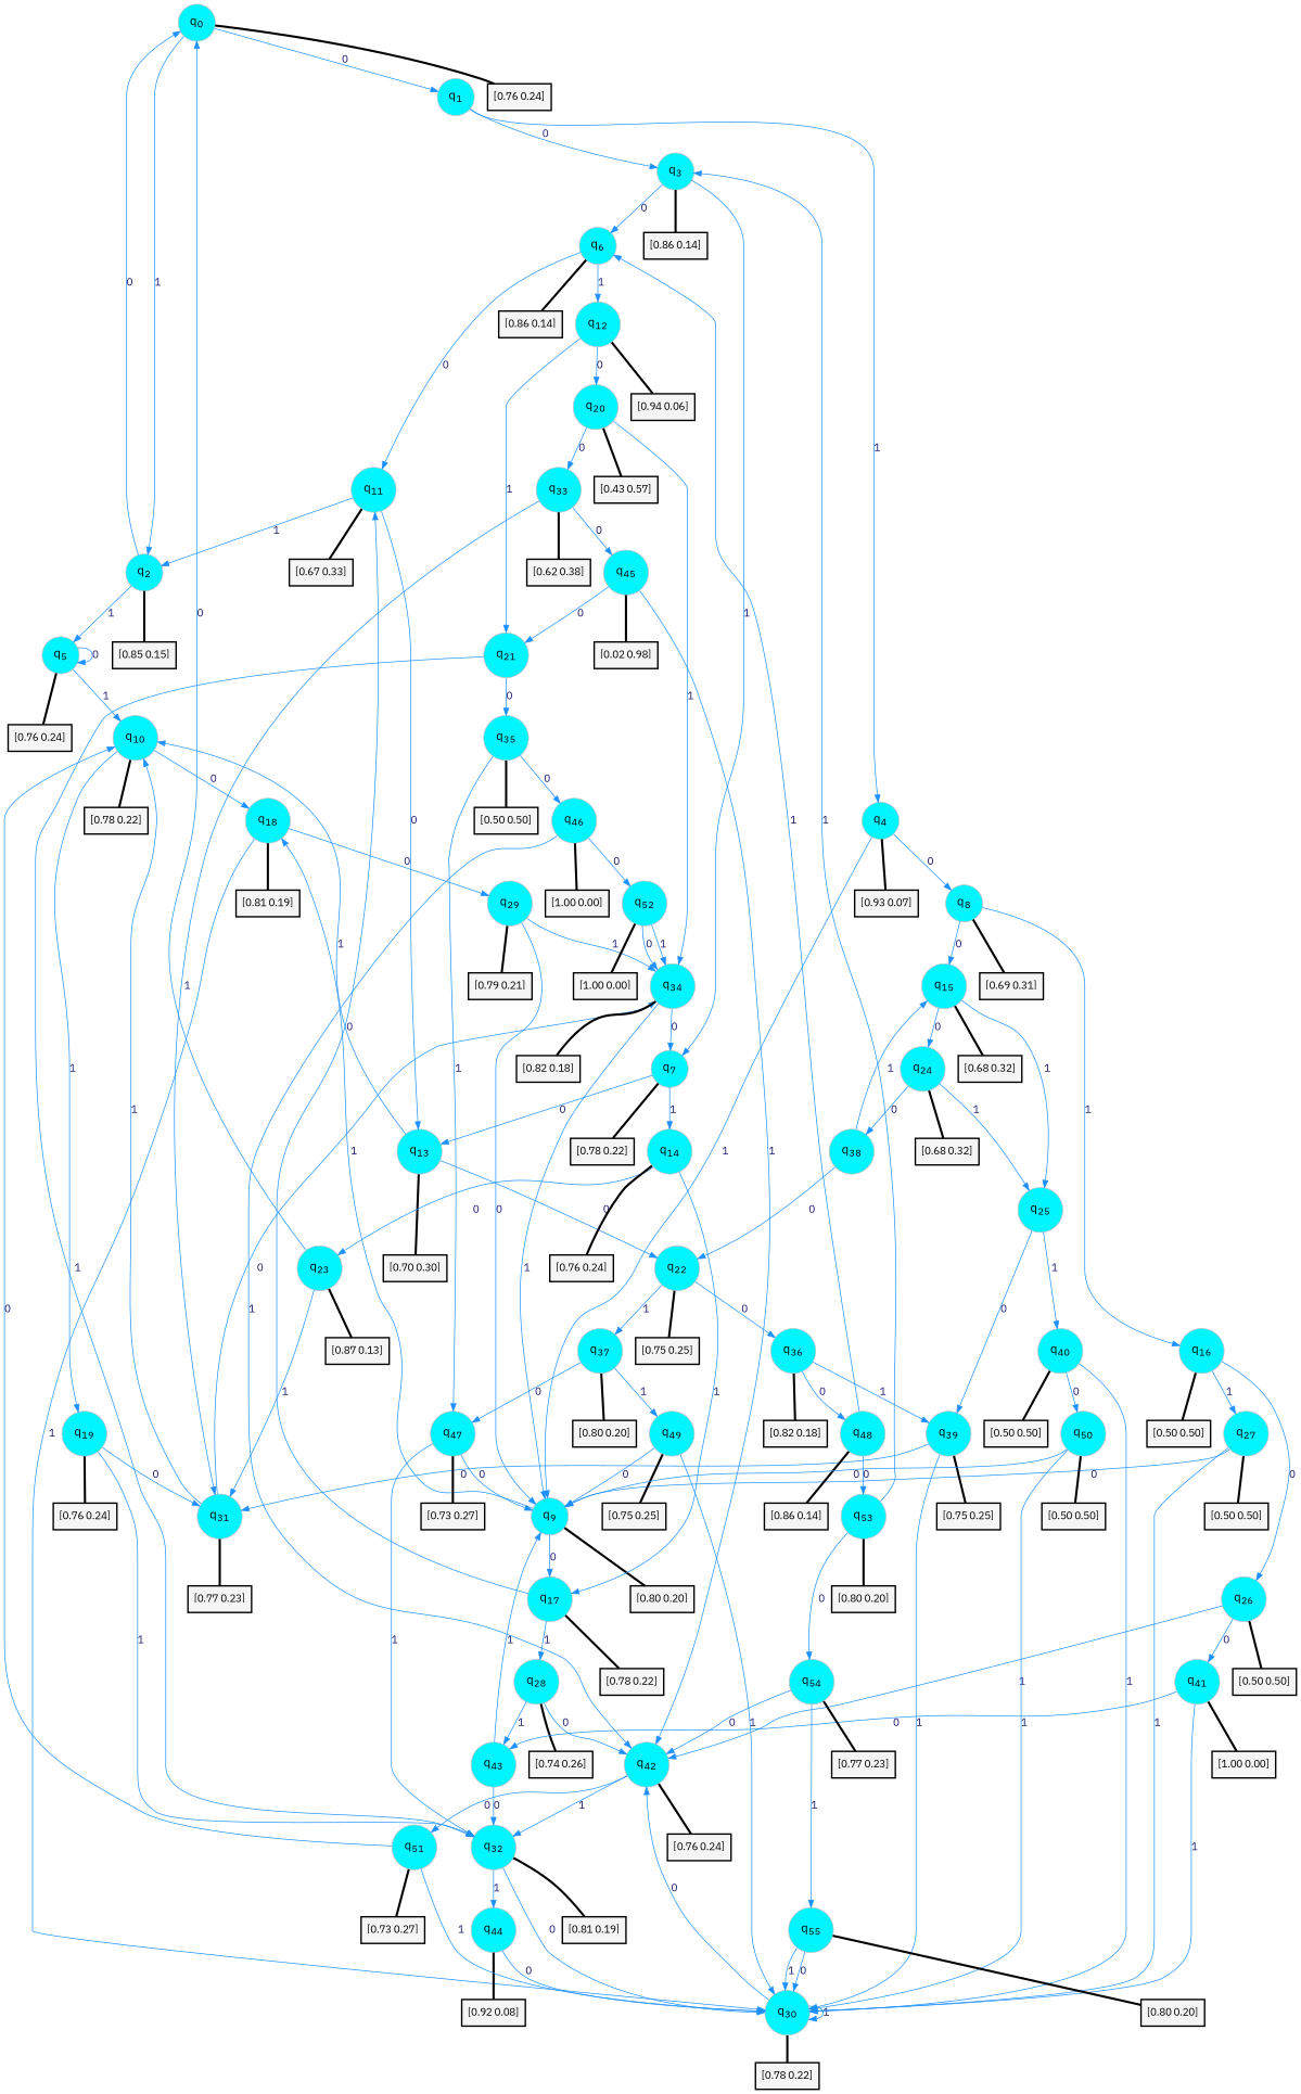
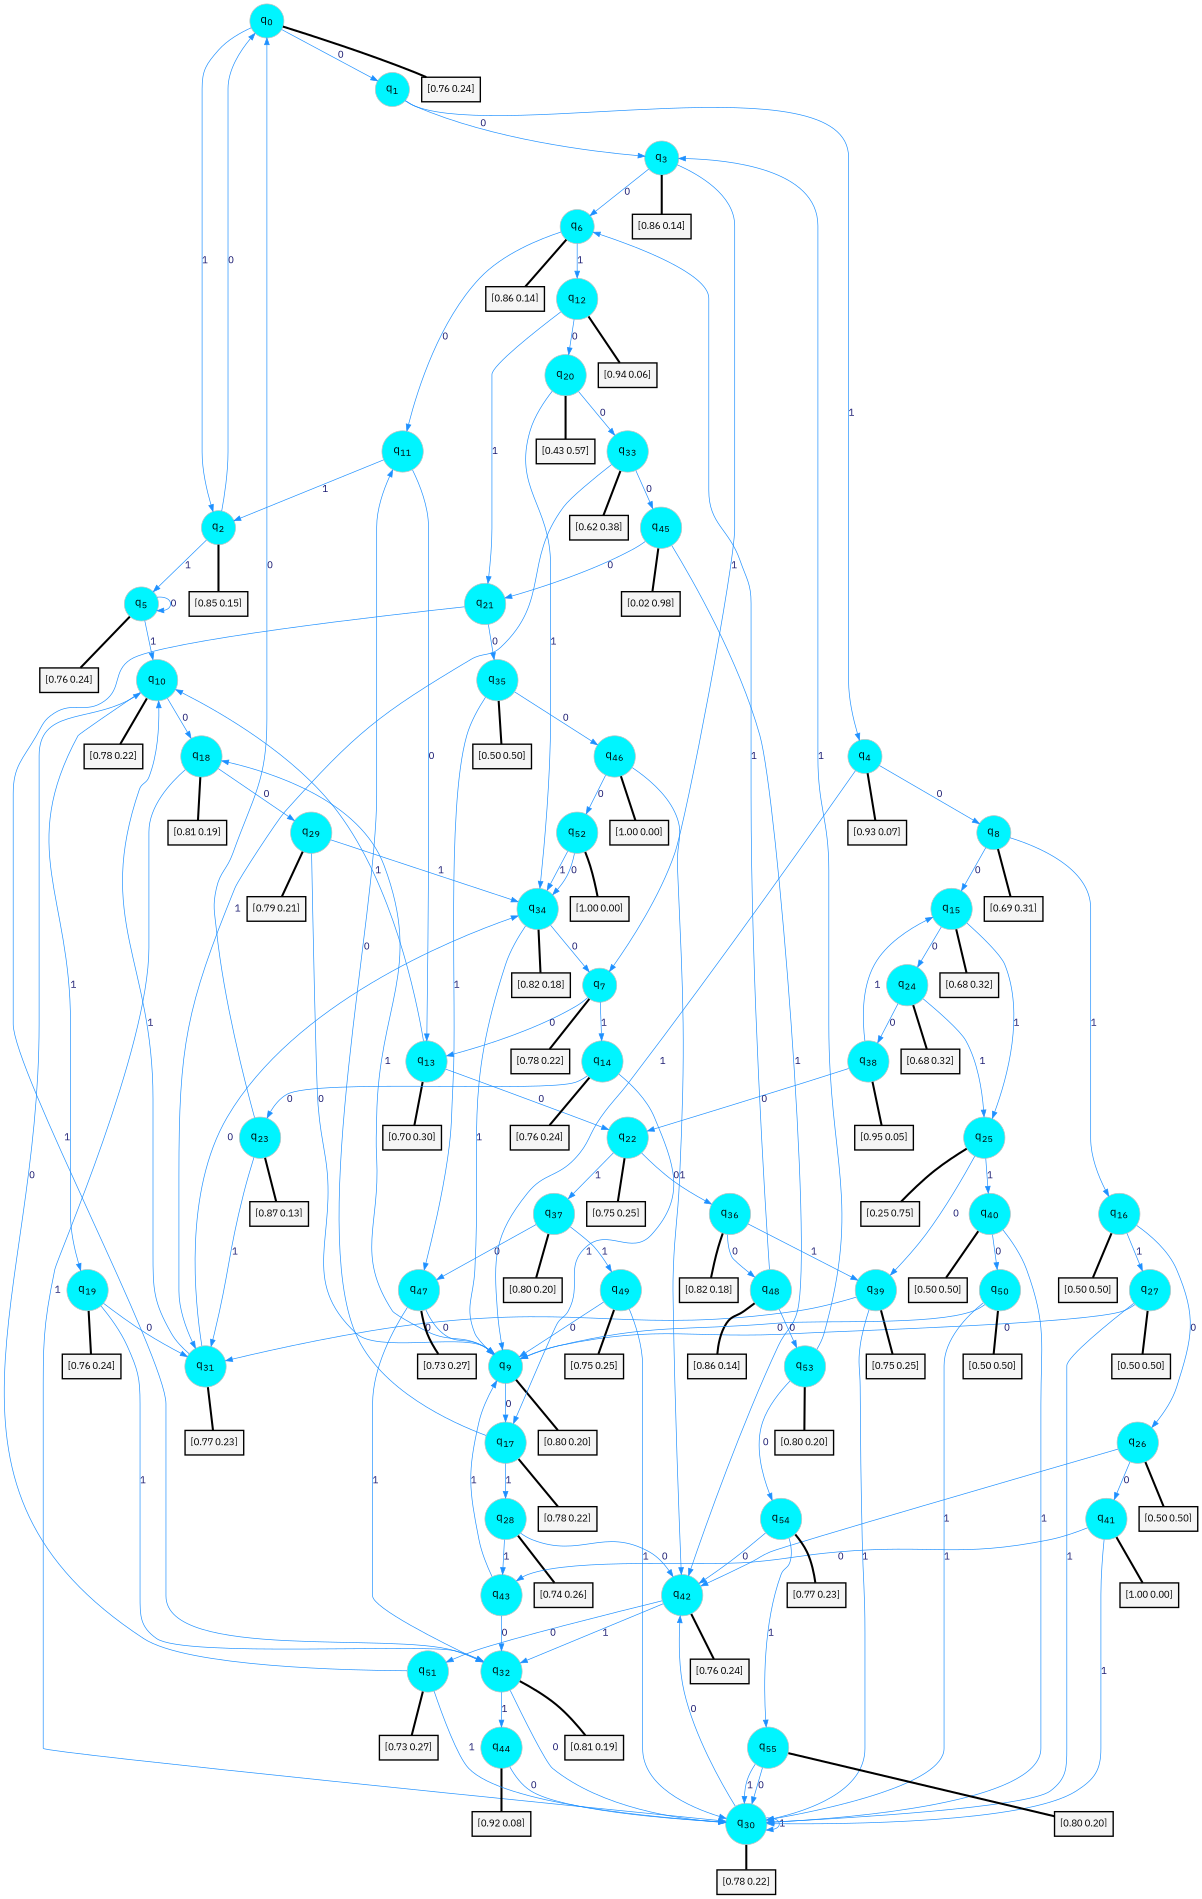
  digraph {
    fontname="IBM Plex Sans"
    rankdir=TD
    node [color=gray fillcolor=turquoise1 fontcolor=black fontname="IBM Plex Sans" fontsize=16 fontweight=bold shape=circle style=filled]
    edge [arrowsize=1 color=dodgerblue1 fontcolor=midnightblue fontname="IBM Plex Sans" fontweight=bold penwidth=1 style=solid weight=20]
    n1 [label=<q<SUB>0</SUB>>]
    n2 [label=<q<SUB>1</SUB>>]
    n3 [label=<q<SUB>2</SUB>>]
    n4 [color=black fillcolor=whitesmoke fontsize=14 label="[0.76 0.24]" penwidth=2 shape=box]
    n5 [label=<q<SUB>3</SUB>>]
    n6 [label=<q<SUB>4</SUB>>]
    n7 [label=<q<SUB>5</SUB>>]
    n8 [color=black fillcolor=whitesmoke fontsize=14 label="[0.85 0.15]" penwidth=2 shape=box]
    n9 [label=<q<SUB>6</SUB>>]
    n10 [label=<q<SUB>7</SUB>>]
    n11 [color=black fillcolor=whitesmoke fontsize=14 label="[0.86 0.14]" penwidth=2 shape=box]
    n12 [label=<q<SUB>8</SUB>>]
    n13 [label=<q<SUB>9</SUB>>]
    n14 [color=black fillcolor=whitesmoke fontsize=14 label="[0.93 0.07]" penwidth=2 shape=box]
    n15 [label=<q<SUB>10</SUB>>]
    n16 [color=black fillcolor=whitesmoke fontsize=14 label="[0.76 0.24]" penwidth=2 shape=box]
    n17 [label=<q<SUB>11</SUB>>]
    n18 [label=<q<SUB>12</SUB>>]
    n19 [color=black fillcolor=whitesmoke fontsize=14 label="[0.86 0.14]" penwidth=2 shape=box]
    n20 [label=<q<SUB>13</SUB>>]
    n21 [label=<q<SUB>14</SUB>>]
    n22 [color=black fillcolor=whitesmoke fontsize=14 label="[0.78 0.22]" penwidth=2 shape=box]
    n23 [label=<q<SUB>15</SUB>>]
    n24 [label=<q<SUB>16</SUB>>]
    n25 [color=black fillcolor=whitesmoke fontsize=14 label="[0.69 0.31]" penwidth=2 shape=box]
    n26 [label=<q<SUB>17</SUB>>]
    n27 [label=<q<SUB>18</SUB>>]
    n28 [color=black fillcolor=whitesmoke fontsize=14 label="[0.80 0.20]" penwidth=2 shape=box]
    n29 [label=<q<SUB>19</SUB>>]
    n30 [color=black fillcolor=whitesmoke fontsize=14 label="[0.78 0.22]" penwidth=2 shape=box]
-   n31 [color=black fillcolor=whitesmoke fontsize=14 label="[0.67 0.33]" penwidth=2 shape=box]
    n32 [label=<q<SUB>20</SUB>>]
    n33 [label=<q<SUB>21</SUB>>]
    n34 [color=black fillcolor=whitesmoke fontsize=14 label="[0.94 0.06]" penwidth=2 shape=box]
    n35 [label=<q<SUB>22</SUB>>]
    n36 [color=black fillcolor=whitesmoke fontsize=14 label="[0.70 0.30]" penwidth=2 shape=box]
    n37 [label=<q<SUB>23</SUB>>]
    n38 [color=black fillcolor=whitesmoke fontsize=14 label="[0.76 0.24]" penwidth=2 shape=box]
    n39 [label=<q<SUB>24</SUB>>]
    n40 [label=<q<SUB>25</SUB>>]
    n41 [color=black fillcolor=whitesmoke fontsize=14 label="[0.68 0.32]" penwidth=2 shape=box]
    n42 [label=<q<SUB>26</SUB>>]
    n43 [label=<q<SUB>27</SUB>>]
    n44 [color=black fillcolor=whitesmoke fontsize=14 label="[0.50 0.50]" penwidth=2 shape=box]
    n45 [label=<q<SUB>28</SUB>>]
    n46 [color=black fillcolor=whitesmoke fontsize=14 label="[0.78 0.22]" penwidth=2 shape=box]
    n47 [label=<q<SUB>29</SUB>>]
    n48 [label=<q<SUB>30</SUB>>]
    n49 [color=black fillcolor=whitesmoke fontsize=14 label="[0.81 0.19]" penwidth=2 shape=box]
    n50 [label=<q<SUB>31</SUB>>]
    n51 [label=<q<SUB>32</SUB>>]
    n52 [color=black fillcolor=whitesmoke fontsize=14 label="[0.76 0.24]" penwidth=2 shape=box]
    n53 [label=<q<SUB>33</SUB>>]
    n54 [label=<q<SUB>34</SUB>>]
    n55 [color=black fillcolor=whitesmoke fontsize=14 label="[0.43 0.57]" penwidth=2 shape=box]
    n56 [label=<q<SUB>35</SUB>>]
    n57 [label=<q<SUB>36</SUB>>]
    n58 [label=<q<SUB>37</SUB>>]
    n59 [color=black fillcolor=whitesmoke fontsize=14 label="[0.75 0.25]" penwidth=2 shape=box]
    n60 [color=black fillcolor=whitesmoke fontsize=14 label="[0.87 0.13]" penwidth=2 shape=box]
    n61 [label=<q<SUB>38</SUB>>]
    n62 [color=black fillcolor=whitesmoke fontsize=14 label="[0.68 0.32]" penwidth=2 shape=box]
    n63 [label=<q<SUB>39</SUB>>]
    n64 [label=<q<SUB>40</SUB>>]
+   n65 [color=black fillcolor=whitesmoke fontsize=14 label="[0.25 0.75]" penwidth=2 shape=box]
    n66 [label=<q<SUB>41</SUB>>]
    n67 [label=<q<SUB>42</SUB>>]
    n68 [color=black fillcolor=whitesmoke fontsize=14 label="[0.50 0.50]" penwidth=2 shape=box]
    n69 [color=black fillcolor=whitesmoke fontsize=14 label="[0.50 0.50]" penwidth=2 shape=box]
    n70 [label=<q<SUB>43</SUB>>]
    n71 [color=black fillcolor=whitesmoke fontsize=14 label="[0.74 0.26]" penwidth=2 shape=box]
    n72 [color=black fillcolor=whitesmoke fontsize=14 label="[0.79 0.21]" penwidth=2 shape=box]
    n73 [color=black fillcolor=whitesmoke fontsize=14 label="[0.78 0.22]" penwidth=2 shape=box]
    n74 [color=black fillcolor=whitesmoke fontsize=14 label="[0.77 0.23]" penwidth=2 shape=box]
    n75 [label=<q<SUB>44</SUB>>]
    n76 [color=black fillcolor=whitesmoke fontsize=14 label="[0.81 0.19]" penwidth=2 shape=box]
    n77 [label=<q<SUB>45</SUB>>]
    n78 [color=black fillcolor=whitesmoke fontsize=14 label="[0.62 0.38]" penwidth=2 shape=box]
    n79 [color=black fillcolor=whitesmoke fontsize=14 label="[0.82 0.18]" penwidth=2 shape=box]
    n80 [label=<q<SUB>46</SUB>>]
    n81 [label=<q<SUB>47</SUB>>]
    n82 [color=black fillcolor=whitesmoke fontsize=14 label="[0.50 0.50]" penwidth=2 shape=box]
    n83 [label=<q<SUB>48</SUB>>]
    n84 [color=black fillcolor=whitesmoke fontsize=14 label="[0.82 0.18]" penwidth=2 shape=box]
    n85 [label=<q<SUB>49</SUB>>]
    n86 [color=black fillcolor=whitesmoke fontsize=14 label="[0.80 0.20]" penwidth=2 shape=box]
+   n87 [color=black fillcolor=whitesmoke fontsize=14 label="[0.95 0.05]" penwidth=2 shape=box]
    n88 [color=black fillcolor=whitesmoke fontsize=14 label="[0.75 0.25]" penwidth=2 shape=box]
    n89 [label=<q<SUB>50</SUB>>]
    n90 [color=black fillcolor=whitesmoke fontsize=14 label="[0.50 0.50]" penwidth=2 shape=box]
    n91 [color=black fillcolor=whitesmoke fontsize=14 label="[1.00 0.00]" penwidth=2 shape=box]
    n92 [label=<q<SUB>51</SUB>>]
    n93 [color=black fillcolor=whitesmoke fontsize=14 label="[0.76 0.24]" penwidth=2 shape=box]
    n94 [color=black fillcolor=whitesmoke fontsize=14 label="[0.92 0.08]" penwidth=2 shape=box]
    n95 [color=black fillcolor=whitesmoke fontsize=14 label="[0.02 0.98]" penwidth=2 shape=box]
    n96 [label=<q<SUB>52</SUB>>]
    n97 [color=black fillcolor=whitesmoke fontsize=14 label="[1.00 0.00]" penwidth=2 shape=box]
    n98 [color=black fillcolor=whitesmoke fontsize=14 label="[0.73 0.27]" penwidth=2 shape=box]
    n99 [label=<q<SUB>53</SUB>>]
    n100 [color=black fillcolor=whitesmoke fontsize=14 label="[0.86 0.14]" penwidth=2 shape=box]
    n101 [color=black fillcolor=whitesmoke fontsize=14 label="[0.75 0.25]" penwidth=2 shape=box]
    n102 [color=black fillcolor=whitesmoke fontsize=14 label="[0.50 0.50]" penwidth=2 shape=box]
    n103 [color=black fillcolor=whitesmoke fontsize=14 label="[0.73 0.27]" penwidth=2 shape=box]
    n104 [color=black fillcolor=whitesmoke fontsize=14 label="[1.00 0.00]" penwidth=2 shape=box]
    n105 [label=<q<SUB>54</SUB>>]
    n106 [color=black fillcolor=whitesmoke fontsize=14 label="[0.80 0.20]" penwidth=2 shape=box]
    n107 [label=<q<SUB>55</SUB>>]
    n108 [color=black fillcolor=whitesmoke fontsize=14 label="[0.77 0.23]" penwidth=2 shape=box]
    n109 [color=black fillcolor=whitesmoke fontsize=14 label="[0.80 0.20]" penwidth=2 shape=box]
    n1 -> n2 [label=0]
    n1 -> n3 [label=1]
    n1 -> n4 [arrowhead=none color=black penwidth=3]
    n2 -> n5 [label=0]
    n2 -> n6 [label=1]
    n3 -> n1 [label=0]
    n3 -> n7 [label=1]
    n3 -> n8 [arrowhead=none color=black penwidth=3]
    n5 -> n9 [label=0]
    n5 -> n10 [label=1]
    n5 -> n11 [arrowhead=none color=black penwidth=3]
    n6 -> n12 [label=0]
    n6 -> n13 [label=1]
    n6 -> n14 [arrowhead=none color=black penwidth=3]
    n7 -> n7 [label=0]
    n7 -> n15 [label=1]
    n7 -> n16 [arrowhead=none color=black penwidth=3]
    n9 -> n17 [label=0]
    n9 -> n18 [label=1]
    n9 -> n19 [arrowhead=none color=black penwidth=3]
    n10 -> n20 [label=0]
    n10 -> n21 [label=1]
    n10 -> n22 [arrowhead=none color=black penwidth=3]
    n12 -> n23 [label=0]
    n12 -> n24 [label=1]
    n12 -> n25 [arrowhead=none color=black penwidth=3]
    n13 -> n26 [label=0]
    n13 -> n27 [label=1]
    n13 -> n28 [arrowhead=none color=black penwidth=3]
    n15 -> n27 [label=0]
    n15 -> n29 [label=1]
    n15 -> n30 [arrowhead=none color=black penwidth=3]
    n17 -> n3 [label=1]
    n17 -> n20 [label=0]
-   n17 -> n31 [arrowhead=none color=black penwidth=3]
    n18 -> n32 [label=0]
    n18 -> n33 [label=1]
    n18 -> n34 [arrowhead=none color=black penwidth=3]
    n20 -> n15 [label=1]
    n20 -> n35 [label=0]
    n20 -> n36 [arrowhead=none color=black penwidth=3]
    n21 -> n26 [label=1]
    n21 -> n37 [label=0]
    n21 -> n38 [arrowhead=none color=black penwidth=3]
    n23 -> n39 [label=0]
    n23 -> n40 [label=1]
    n23 -> n41 [arrowhead=none color=black penwidth=3]
    n24 -> n42 [label=0]
    n24 -> n43 [label=1]
    n24 -> n44 [arrowhead=none color=black penwidth=3]
    n26 -> n17 [label=0]
    n26 -> n45 [label=1]
    n26 -> n46 [arrowhead=none color=black penwidth=3]
    n27 -> n47 [label=0]
    n27 -> n48 [label=1]
    n27 -> n49 [arrowhead=none color=black penwidth=3]
    n29 -> n50 [label=0]
    n29 -> n51 [label=1]
    n29 -> n52 [arrowhead=none color=black penwidth=3]
    n32 -> n53 [label=0]
    n32 -> n54 [label=1]
    n32 -> n55 [arrowhead=none color=black penwidth=3]
    n33 -> n51 [label=1]
    n33 -> n56 [label=0]
    n35 -> n57 [label=0]
    n35 -> n58 [label=1]
    n35 -> n59 [arrowhead=none color=black penwidth=3]
    n37 -> n1 [label=0]
    n37 -> n50 [label=1]
    n37 -> n60 [arrowhead=none color=black penwidth=3]
    n39 -> n40 [label=1]
    n39 -> n61 [label=0]
    n39 -> n62 [arrowhead=none color=black penwidth=3]
    n40 -> n63 [label=0]
    n40 -> n64 [label=1]
+   n40 -> n65 [arrowhead=none color=black penwidth=3]
    n42 -> n66 [label=0]
    n42 -> n67 [label=1]
    n42 -> n68 [arrowhead=none color=black penwidth=3]
    n43 -> n13 [label=0]
    n43 -> n48 [label=1]
    n43 -> n69 [arrowhead=none color=black penwidth=3]
    n45 -> n67 [label=0]
    n45 -> n70 [label=1]
    n45 -> n71 [arrowhead=none color=black penwidth=3]
    n47 -> n13 [label=0]
    n47 -> n54 [label=1]
    n47 -> n72 [arrowhead=none color=black penwidth=3]
    n48 -> n48 [label=1]
    n48 -> n67 [label=0]
    n48 -> n73 [arrowhead=none color=black penwidth=3]
    n50 -> n15 [label=1]
    n50 -> n54 [label=0]
    n50 -> n74 [arrowhead=none color=black penwidth=3]
    n51 -> n48 [label=0]
    n51 -> n75 [label=1]
    n51 -> n76 [arrowhead=none color=black penwidth=3]
    n53 -> n50 [label=1]
    n53 -> n77 [label=0]
    n53 -> n78 [arrowhead=none color=black penwidth=3]
    n54 -> n10 [label=0]
    n54 -> n13 [label=1]
    n54 -> n79 [arrowhead=none color=black penwidth=3]
    n56 -> n80 [label=0]
    n56 -> n81 [label=1]
    n56 -> n82 [arrowhead=none color=black penwidth=3]
    n57 -> n63 [label=1]
    n57 -> n83 [label=0]
    n57 -> n84 [arrowhead=none color=black penwidth=3]
    n58 -> n81 [label=0]
    n58 -> n85 [label=1]
    n58 -> n86 [arrowhead=none color=black penwidth=3]
    n61 -> n23 [label=1]
    n61 -> n35 [label=0]
+   n61 -> n87 [arrowhead=none color=black penwidth=3]
    n63 -> n48 [label=1]
    n63 -> n50 [label=0]
    n63 -> n88 [arrowhead=none color=black penwidth=3]
    n64 -> n48 [label=1]
    n64 -> n89 [label=0]
    n64 -> n90 [arrowhead=none color=black penwidth=3]
    n66 -> n48 [label=1]
    n66 -> n70 [label=0]
    n66 -> n91 [arrowhead=none color=black penwidth=3]
    n67 -> n51 [label=1]
    n67 -> n92 [label=0]
    n67 -> n93 [arrowhead=none color=black penwidth=3]
    n70 -> n13 [label=1]
    n70 -> n51 [label=0]
    n75 -> n48 [label=0]
    n75 -> n94 [arrowhead=none color=black penwidth=3]
    n77 -> n33 [label=0]
    n77 -> n67 [label=1]
    n77 -> n95 [arrowhead=none color=black penwidth=3]
    n80 -> n67 [label=1]
    n80 -> n96 [label=0]
    n80 -> n97 [arrowhead=none color=black penwidth=3]
    n81 -> n13 [label=0]
    n81 -> n51 [label=1]
    n81 -> n98 [arrowhead=none color=black penwidth=3]
    n83 -> n9 [label=1]
    n83 -> n99 [label=0]
    n83 -> n100 [arrowhead=none color=black penwidth=3]
    n85 -> n13 [label=0]
    n85 -> n48 [label=1]
    n85 -> n101 [arrowhead=none color=black penwidth=3]
    n89 -> n13 [label=0]
    n89 -> n48 [label=1]
    n89 -> n102 [arrowhead=none color=black penwidth=3]
    n92 -> n15 [label=0]
    n92 -> n48 [label=1]
    n92 -> n103 [arrowhead=none color=black penwidth=3]
    n96 -> n54 [label=0]
    n96 -> n54 [label=1]
    n96 -> n104 [arrowhead=none color=black penwidth=3]
    n99 -> n5 [label=1]
    n99 -> n105 [label=0]
    n99 -> n106 [arrowhead=none color=black penwidth=3]
    n105 -> n67 [label=0]
    n105 -> n107 [label=1]
    n105 -> n108 [arrowhead=none color=black penwidth=3]
    n107 -> n48 [label=0]
    n107 -> n48 [label=1]
    n107 -> n109 [arrowhead=none color=black penwidth=3]
  }
